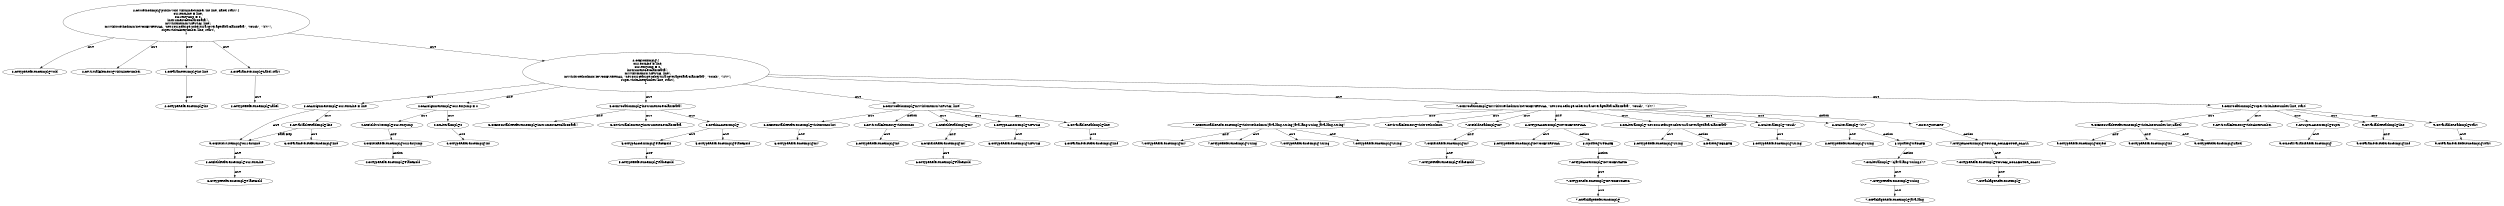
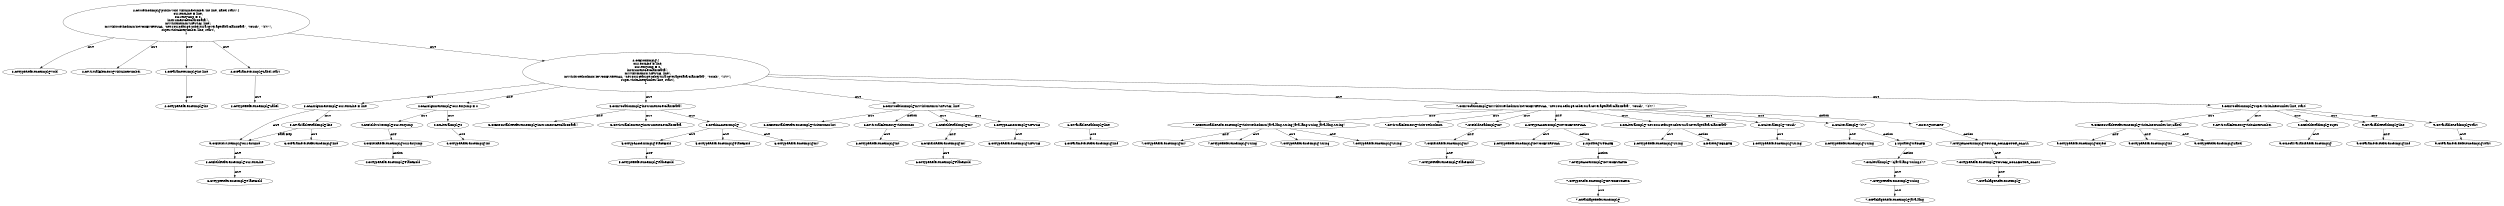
  digraph {
    node [shape=ellipse]
    n1 [label="2:CtTypeReferenceImpl@void"]
    n2 [label="2:CtVirtualElement@visitLineNumber"]
    n3 [label="2:CtParameterImpl@int line"]
    n4 [label="2:CtTypeReferenceImpl@int"]
    n5 [label="2:CtParameterImpl@Label start"]
    n6 [label="2:CtTypeReferenceImpl@Label"]
    n7 [label="3:CtFieldReferenceImpl@currentLine"]
    n8 [label="3:CtTypeReferenceImpl@PlaceHold"]
    n9 [label="9:CtFieldWriteImpl@currentLine"]
    n10 [label="3:CtVariableReadImpl@line"]
    n11 [label="3:CtParameterReferenceImpl@line"]
    n12 [label="3:CtAssignmentImpl@currentLine = line"]
    n13 [label="4:CtFieldReferenceImpl@currentJump"]
    n14 [label="4:CtTypeReferenceImpl@PlaceHold"]
    n15 [label="4:CtFieldWriteImpl@currentJump"]
    n16 [label="4:CtLiteralImpl@0"]
    n17 [label="4:CtTypeReferenceImpl@int"]
    n18 [label="4:CtAssignmentImpl@currentJump = 0"]
    n19 [label="5:CtExecutableReferenceImpl@instrumentGetClassData()"]
    n20 [label="5:CtVirtualElement@instrumentGetClassData"]
    n21 [label="5:CtTypeAccessImpl@PlaceHold"]
    n22 [label="5:CtTypeReferenceImpl@PlaceHold"]
    n23 [label="5:CtThisAccessImpl@"]
    n24 [label="5:CtTypeReferenceImpl@PlaceHold"]
    n25 [label="5:CtInvocationImpl@instrumentGetClassData()"]
    n26 [label="6:CtExecutableReferenceImpl@visitIntInsn(int)"]
    n27 [label="6:CtTypeReferenceImpl@mv"]
    n28 [label="6:CtTypeReferenceImpl@int"]
    n29 [label="6:CtVirtualElement@visitIntInsn"]
    n30 [label="6:CtFieldReferenceImpl@mv"]
    n31 [label="6:CtTypeReferenceImpl@PlaceHold"]
    n32 [label="6:CtFieldReadImpl@mv"]
    n33 [label="6:CtTypeAccessImpl@SIPUSH"]
    n34 [label="6:CtTypeReferenceImpl@SIPUSH"]
    n35 [label="6:CtVariableReadImpl@line"]
    n36 [label="6:CtParameterReferenceImpl@line"]
    n37 [label="6:CtInvocationImpl@mv.visitIntInsn(SIPUSH, line)"]
    n38 [label="7:CtExecutableReferenceImpl@visitMethodInsn(java.lang.String,java.lang.String,java.lang.String)"]
    n39 [label="7:CtTypeReferenceImpl@mv"]
    n40 [label="7:CtTypeReferenceImpl@String"]
    n41 [label="7:CtTypeReferenceImpl@String"]
    n42 [label="7:CtTypeReferenceImpl@String"]
    n43 [label="7:CtVirtualElement@visitMethodInsn"]
    n44 [label="7:CtFieldReferenceImpl@mv"]
    n45 [label="7:CtTypeReferenceImpl@PlaceHold"]
    n46 [label="7:CtFieldReadImpl@mv"]
    n47 [label="8:CtTypeAccessImpl@INVOKEVIRTUAL"]
    n48 [label="8:CtTypeReferenceImpl@INVOKEVIRTUAL"]
    n49 [label="8:Update@UPDATE"]
    n50 [label="7:CtTypeAccessImpl@INVOKESTATIC"]
    n51 [label="8:CtLiteralImpl@\"net/sourceforge/cobertura/coveragedata/ClassData\""]
    n52 [label="8:CtTypeReferenceImpl@String"]
    n53 [label="8:Delete@DELETE"]
    n54 [label="8:CtLiteralImpl@\"touch\""]
    n55 [label="8:CtTypeReferenceImpl@String"]
    n56 [label="8:CtLiteralImpl@\"(I)V\""]
    n57 [label="8:CtTypeReferenceImpl@String"]
    n58 [label="8:Update@UPDATE"]
    n59 [label="7:CtLiteralImpl@\"(Ljava/lang/String;I)V\""]
    n60 [label="7:CtInvocationImpl@mv.visitMethodInsn(INVOKEVIRTUAL, \"net/sourceforge/cobertura/coveragedata/ClassData\", \"touch\", \"(I)V\")"]
    n61 [label="7:Insert@INSERT"]
    n62 [label="7:CtTypeAccessImpl@TOUCH_COLLECTOR_CLASS"]
    n63 [label="9:CtExecutableReferenceImpl@visitLineNumber(int,Label)"]
    n64 [label="9:CtTypeReferenceImpl@Object"]
    n65 [label="9:CtTypeReferenceImpl@int"]
    n66 [label="9:CtTypeReferenceImpl@Label"]
    n67 [label="9:CtVirtualElement@visitLineNumber"]
-   n68 [label="9:CtSuperAccessImpl@super"]
+   n68 [label="9:CtFieldReadImpl@super"]
    n69 [label="9:CtLocalVariableReferenceImpl@"]
    n70 [label="9:CtVariableReadImpl@line"]
    n71 [label="9:CtParameterReferenceImpl@line"]
    n72 [label="9:CtVariableReadImpl@start"]
    n73 [label="9:CtParameterReferenceImpl@start"]
    n74 [label="9:CtInvocationImpl@super.visitLineNumber(line, start)"]
    n75 [label="2:CtBlockImpl@\{\n    currentLine = line;\n    currentJump = 0;\n    instrumentGetClassData();\n    mv.visitIntInsn(SIPUSH, line);\n    mv.visitMethodInsn(INVOKEVIRTUAL, \"net/sourceforge/cobertura/coveragedata/ClassData\", \"touch\", \"(I)V\");\n    super.visitLineNumber(line, start);\n\}"]
    n76 [label="2:CtMethodImpl@public void visitLineNumber(int line, Label start) \{\n    currentLine = line;\n    currentJump = 0;\n    instrumentGetClassData();\n    mv.visitIntInsn(SIPUSH, line);\n    mv.visitMethodInsn(INVOKEVIRTUAL, \"net/sourceforge/cobertura/coveragedata/ClassData\", \"touch\", \"(I)V\");\n    super.visitLineNumber(line, start);\n\}"]
    n77 [label="7:CtTypeReferenceImpl@INVOKESTATIC"]
    n78 [label="7:CtPackageReferenceImpl@"]
    n79 [label="7:CtTypeReferenceImpl@String"]
    n80 [label="7:CtPackageReferenceImpl@java.lang"]
    n81 [label="7:CtTypeReferenceImpl@TOUCH_COLLECTOR_CLASS"]
    n82 [label="7:CtPackageReferenceImpl@"]
    n3 -> n4 [label=AST]
    n5 -> n6 [label=AST]
    n7 -> n8 [label=AST]
    n9 -> n7 [label=AST]
    n10 -> n9 [label="Data Dep"]
    n10 -> n11 [label=AST]
    n12 -> n9 [label=AST]
    n12 -> n10 [label=AST]
    n13 -> n14 [label=Action]
    n15 -> n13 [label=AST]
    n16 -> n17 [label=AST]
    n18 -> n15 [label=AST]
    n18 -> n16 [label=AST]
    n21 -> n22 [label=AST]
    n23 -> n21 [label=AST]
    n23 -> n24 [label=AST]
    n25 -> n19 [label=AST]
    n25 -> n20 [label=AST]
    n25 -> n23 [label=AST]
-   n26 -> n27 [label=AST]
+   n23 -> n27 [label=AST]
    n29 -> n28 [label=AST]
    n30 -> n31 [label=AST]
    n32 -> n30 [label=AST]
    n33 -> n34 [label=AST]
    n35 -> n36 [label=AST]
    n37 -> n26 [label=AST]
    n37 -> n29 [label=Action]
    n37 -> n32 [label=AST]
    n37 -> n33 [label=AST]
-   n37 -> n35 [label=AST]
    n38 -> n39 [label=AST]
    n38 -> n40 [label=AST]
    n38 -> n41 [label=AST]
    n38 -> n42 [label=AST]
    n44 -> n45 [label=AST]
    n46 -> n44 [label=AST]
    n47 -> n48 [label=AST]
    n47 -> n49 [label=Action]
    n49 -> n50 [label=Action]
-   n50 -> n77 [label=AST]
    n51 -> n52 [label=AST]
    n51 -> n53 [label=Action]
    n54 -> n55 [label=AST]
    n56 -> n57 [label=AST]
    n56 -> n58 [label=Action]
    n58 -> n59 [label=Action]
    n59 -> n79 [label=AST]
    n60 -> n38 [label=AST]
    n60 -> n43 [label=AST]
    n60 -> n46 [label=AST]
    n60 -> n47 [label=AST]
    n60 -> n51 [label=AST]
    n60 -> n54 [label=AST]
    n60 -> n56 [label=AST]
    n60 -> n61 [label=Action]
    n61 -> n62 [label=Action]
    n62 -> n81 [label=AST]
    n63 -> n64 [label=AST]
    n63 -> n65 [label=AST]
    n63 -> n66 [label=AST]
    n68 -> n69 [label=AST]
    n70 -> n71 [label=AST]
    n72 -> n73 [label=AST]
    n74 -> n63 [label=AST]
    n74 -> n67 [label=AST]
    n74 -> n68 [label=AST]
    n74 -> n70 [label=AST]
    n74 -> n72 [label=AST]
    n75 -> n12 [label=AST]
    n75 -> n18 [label=AST]
    n75 -> n25 [label=AST]
    n75 -> n37 [label=AST]
    n75 -> n60 [label=AST]
    n75 -> n74 [label=AST]
    n76 -> n1 [label=AST]
    n76 -> n2 [label=AST]
    n76 -> n3 [label=AST]
    n76 -> n5 [label=AST]
    n76 -> n75 [label=AST]
    n77 -> n78 [label=AST]
    n79 -> n80 [label=AST]
    n81 -> n82 [label=AST]
  }
